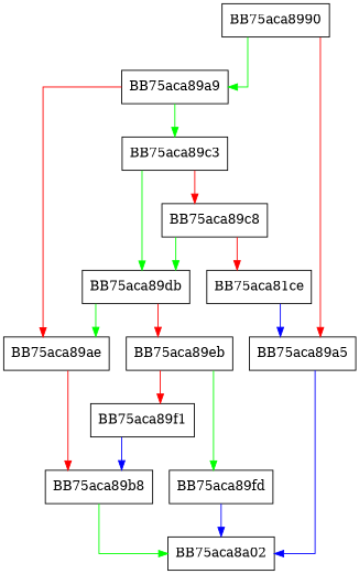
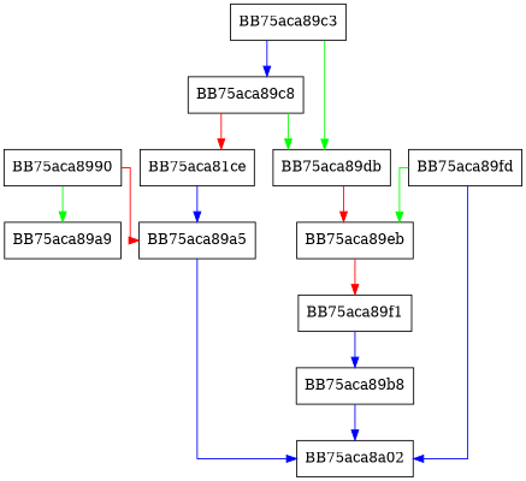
  digraph {
    splines=ortho
    node [shape=box]
    edge [color=red]
    BB75aca8990
    BB75aca89a9
    BB75aca89a5
    BB75aca89c3
-   BB75aca89ae
    BB75aca8a02
    BB75aca89db
    BB75aca89c8
    BB75aca89b8
    BB75aca89eb
    n11 [label=BB75aca81ce]
    BB75aca89fd
    BB75aca89f1
    BB75aca8990 -> BB75aca89a9 [color=green]
    BB75aca8990 -> BB75aca89a5
-   BB75aca89a9 -> BB75aca89c3 [color=green]
-   BB75aca89a9 -> BB75aca89ae
    BB75aca89a5 -> BB75aca8a02 [color=blue]
    BB75aca89c3 -> BB75aca89db [color=green]
-   BB75aca89c3 -> BB75aca89c8
-   BB75aca89ae -> BB75aca89b8
-   BB75aca89db -> BB75aca89ae [color=green]
+   BB75aca89c3 -> BB75aca89c8 [color=blue]
    BB75aca89db -> BB75aca89eb
    BB75aca89c8 -> BB75aca89db [color=green]
    BB75aca89c8 -> n11
-   BB75aca89b8 -> BB75aca8a02 [color=green]
-   BB75aca89eb -> BB75aca89fd [color=green]
+   BB75aca89b8 -> BB75aca8a02 [color=blue]
+   BB75aca89fd -> BB75aca89eb [color=green]
    BB75aca89eb -> BB75aca89f1
    n11 -> BB75aca89a5 [color=blue]
    BB75aca89fd -> BB75aca8a02 [color=blue]
    BB75aca89f1 -> BB75aca89b8 [color=blue]
  }
